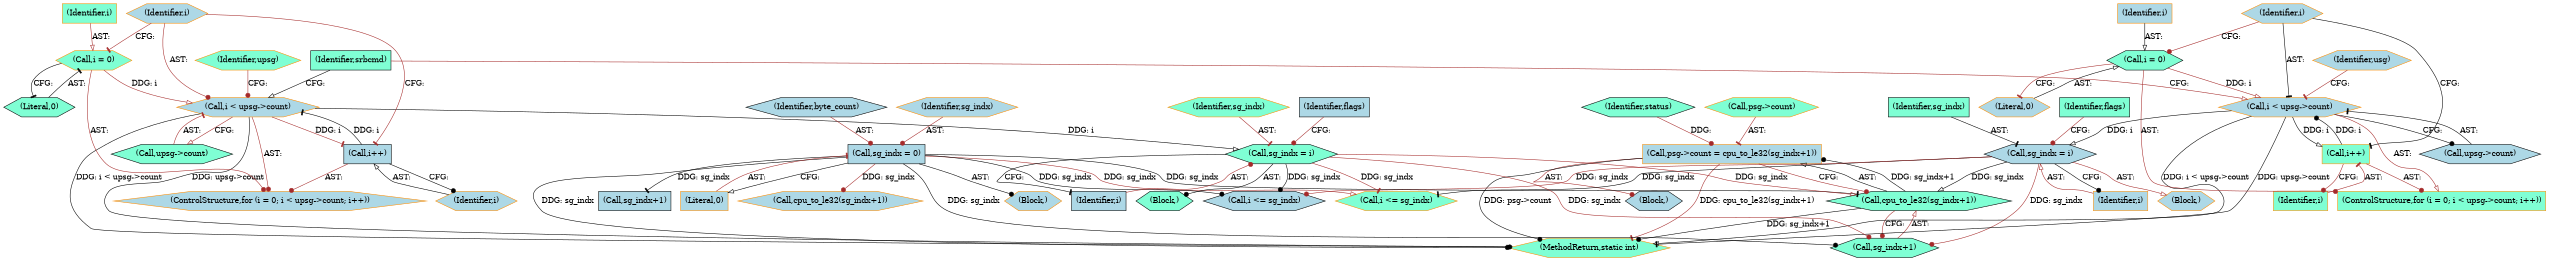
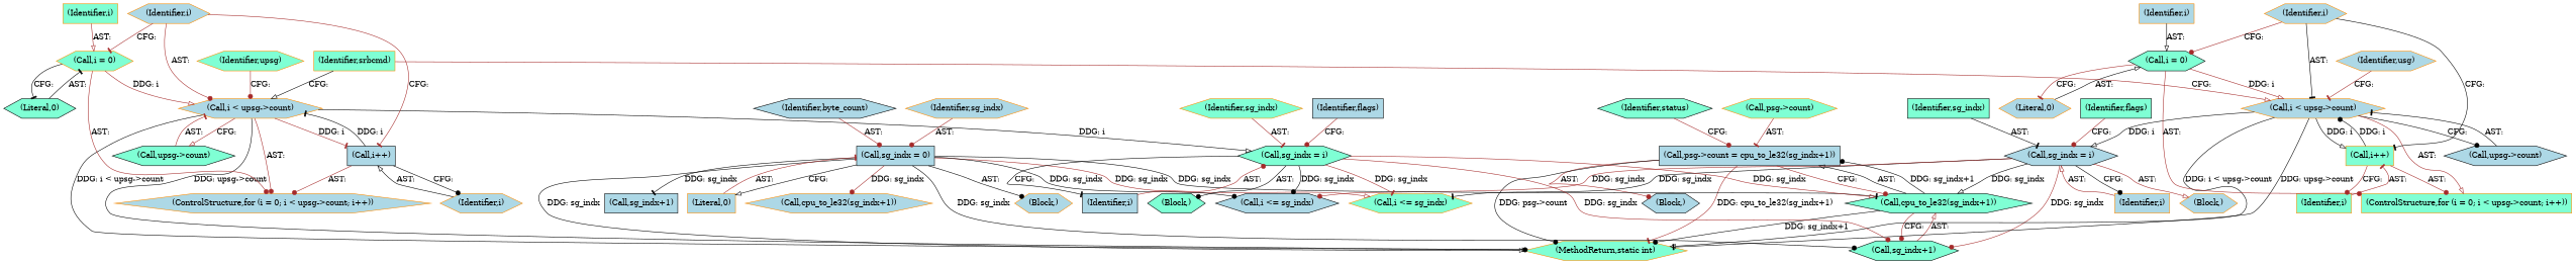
  digraph {
    node [color=darkorange fillcolor=lightblue shape=hexagon style=filled]
    edge [arrowhead=dot color=brown]
-   n1 [label="(Call,psg->count = cpu_to_le32(sg_indx+1))" shape=box]
+   n1 [color=black label="(Call,psg->count = cpu_to_le32(sg_indx+1))" shape=box]
    n2 [color=black fillcolor=aquamarine label="(Call,cpu_to_le32(sg_indx+1))"]
    n3 [color=black label="(Block,)"]
    n4 [fillcolor=aquamarine label="(MethodReturn,static int)"]
    n5 [color=black fillcolor=aquamarine label="(Call,sg_indx+1)"]
    n6 [color=black label="(Call,sg_indx = i)"]
    n7 [label="(Identifier,i)" shape=box]
    n8 [fillcolor=aquamarine label="(Call,i <= sg_indx)"]
    n9 [color=black label="(Call,i <= sg_indx)"]
    n10 [label="(Block,)"]
    n11 [label="(Call,i < upsg->count)"]
    n12 [fillcolor=aquamarine label="(Call,i++)" shape=box]
    n13 [color=black label="(Call,upsg->count)"]
    n14 [fillcolor=aquamarine label="(ControlStructure,for (i = 0; i < upsg->count; i++))" shape=box]
    n15 [fillcolor=aquamarine label="(Identifier,i)" shape=box]
    n16 [color=black fillcolor=aquamarine label="(Call,i = 0)"]
    n17 [label="(Literal,0)"]
    n18 [color=black label="(Call,sg_indx = 0)" shape=box]
    n19 [label="(Block,)"]
    n20 [color=black label="(Call,sg_indx+1)" shape=box]
    n21 [label="(Literal,0)" shape=box]
    n22 [label="(Call,cpu_to_le32(sg_indx+1))"]
    n23 [color=black fillcolor=aquamarine label="(Call,sg_indx = i)"]
    n24 [color=black label="(Identifier,i)" shape=box]
    n25 [color=black fillcolor=aquamarine label="(Block,)"]
    n26 [label="(Call,i < upsg->count)"]
    n27 [color=black label="(Call,i++)" shape=box]
    n28 [label="(ControlStructure,for (i = 0; i < upsg->count; i++))"]
    n29 [color=black fillcolor=aquamarine label="(Call,upsg->count)"]
    n30 [label="(Identifier,i)"]
    n31 [fillcolor=aquamarine label="(Call,i = 0)"]
    n32 [color=black fillcolor=aquamarine label="(Literal,0)"]
    n33 [label="(Identifier,i)" shape=box]
    n34 [color=black fillcolor=aquamarine label="(Identifier,sg_indx)" shape=box]
-   n35 [color=black fillcolor=aquamarine label="(Identifier,srbcmd)" shape=box]
+   n35 [fillcolor=aquamarine label="(Identifier,srbcmd)" shape=box]
    n36 [color=black fillcolor=aquamarine label="(Identifier,flags)" shape=box]
    n37 [color=black label="(Identifier,flags)" shape=box]
    n38 [fillcolor=aquamarine label="(Identifier,upsg)"]
    n39 [fillcolor=aquamarine label="(Identifier,sg_indx)"]
    n40 [label="(Identifier,usg)"]
    n41 [color=black label="(Identifier,byte_count)"]
    n42 [label="(Identifier,i)"]
    n43 [fillcolor=aquamarine label="(Identifier,i)" shape=box]
    n44 [label="(Identifier,sg_indx)"]
    n45 [fillcolor=aquamarine label="(Call,psg->count)"]
    n46 [label="(Identifier,i)"]
    n47 [color=black fillcolor=aquamarine label="(Identifier,status)"]
    n1 -> n2 [label="CFG: "]
    n1 -> n3 [label="AST: "]
    n1 -> n4 [color=black label="DDG: psg->count"]
    n1 -> n4 [arrowhead=tee label="DDG: cpu_to_le32(sg_indx+1)"]
    n2 -> n1 [arrowhead=onormal color=black label="AST: "]
    n2 -> n1 [color=black label="DDG: sg_indx+1"]
    n2 -> n4 [color=black label="DDG: sg_indx+1"]
    n2 -> n5 [label="CFG: "]
    n5 -> n2 [arrowhead=onormal label="AST: "]
    n6 -> n2 [arrowhead=onormal color=black label="DDG: sg_indx"]
    n6 -> n5 [label="DDG: sg_indx"]
    n6 -> n7 [color=black label="CFG: "]
    n6 -> n8 [arrowhead=tee color=black label="DDG: sg_indx"]
    n6 -> n9 [label="DDG: sg_indx"]
    n6 -> n10 [arrowhead=onormal label="AST: "]
    n7 -> n6 [arrowhead=onormal label="AST: "]
    n11 -> n4 [arrowhead=onormal color=black label="DDG: i < upsg->count"]
    n11 -> n4 [arrowhead=tee color=black label="DDG: upsg->count"]
    n11 -> n6 [arrowhead=onormal color=black label="DDG: i"]
    n11 -> n12 [arrowhead=onormal color=black label="DDG: i"]
    n11 -> n13 [color=black label="CFG: "]
    n11 -> n14 [arrowhead=onormal label="AST: "]
    n12 -> n11 [color=black label="DDG: i"]
    n12 -> n14 [label="AST: "]
    n12 -> n15 [label="CFG: "]
    n13 -> n11 [arrowhead=tee color=black label="AST: "]
    n15 -> n12 [arrowhead=tee label="AST: "]
    n16 -> n11 [arrowhead=onormal label="DDG: i"]
    n16 -> n14 [label="AST: "]
    n16 -> n17 [arrowhead=tee label="CFG: "]
    n17 -> n16 [arrowhead=onormal color=black label="AST: "]
    n18 -> n2 [arrowhead=tee color=black label="DDG: sg_indx"]
-   n18 -> n4 [color=black label="DDG: sg_indx"]
+   n18 -> n4 [arrowhead=onormal color=black label="DDG: sg_indx"]
    n18 -> n5 [color=black label="DDG: sg_indx"]
    n18 -> n8 [arrowhead=onormal label="DDG: sg_indx"]
    n18 -> n9 [color=black label="DDG: sg_indx"]
    n18 -> n19 [color=black label="AST: "]
    n18 -> n20 [arrowhead=tee color=black label="DDG: sg_indx"]
    n18 -> n21 [arrowhead=onormal color=black label="CFG: "]
    n18 -> n22 [label="DDG: sg_indx"]
    n21 -> n18 [arrowhead=tee label="AST: "]
    n23 -> n2 [arrowhead=onormal label="DDG: sg_indx"]
    n23 -> n5 [label="DDG: sg_indx"]
    n23 -> n8 [arrowhead=tee label="DDG: sg_indx"]
    n23 -> n9 [color=black label="DDG: sg_indx"]
    n23 -> n24 [arrowhead=tee color=black label="CFG: "]
    n23 -> n25 [color=black label="AST: "]
    n24 -> n23 [label="AST: "]
    n26 -> n4 [color=black label="DDG: i < upsg->count"]
    n26 -> n4 [arrowhead=onormal color=black label="DDG: upsg->count"]
    n26 -> n23 [arrowhead=onormal color=black label="DDG: i"]
    n26 -> n27 [arrowhead=tee label="DDG: i"]
    n26 -> n28 [label="AST: "]
    n26 -> n29 [arrowhead=onormal label="CFG: "]
    n27 -> n26 [arrowhead=tee color=black label="DDG: i"]
    n27 -> n28 [label="AST: "]
    n27 -> n30 [color=black label="CFG: "]
    n29 -> n26 [arrowhead=tee label="AST: "]
    n30 -> n27 [arrowhead=onormal color=black label="AST: "]
    n31 -> n26 [arrowhead=onormal label="DDG: i"]
    n31 -> n28 [label="AST: "]
    n31 -> n32 [arrowhead=tee color=black label="CFG: "]
    n32 -> n31 [arrowhead=tee color=black label="AST: "]
    n33 -> n16 [arrowhead=onormal color=black label="AST: "]
    n34 -> n6 [arrowhead=tee color=black label="AST: "]
    n35 -> n11 [arrowhead=onormal label="CFG: "]
    n35 -> n26 [arrowhead=onormal color=black label="CFG: "]
    n36 -> n6 [label="CFG: "]
    n37 -> n23 [label="CFG: "]
    n38 -> n26 [label="CFG: "]
    n39 -> n23 [arrowhead=tee label="AST: "]
    n40 -> n11 [arrowhead=tee label="CFG: "]
    n41 -> n18 [label="AST: "]
    n42 -> n11 [arrowhead=tee color=black label="AST: "]
    n42 -> n12 [arrowhead=tee color=black label="CFG: "]
    n42 -> n16 [label="CFG: "]
    n43 -> n31 [arrowhead=onormal label="AST: "]
    n44 -> n18 [label="AST: "]
    n45 -> n1 [arrowhead=tee label="AST: "]
    n46 -> n26 [label="AST: "]
    n46 -> n27 [arrowhead=tee label="CFG: "]
    n46 -> n31 [arrowhead=tee label="CFG: "]
-   n47 -> n1 [label="DDG: "]
+   n47 -> n1 [label="CFG: "]
  }
